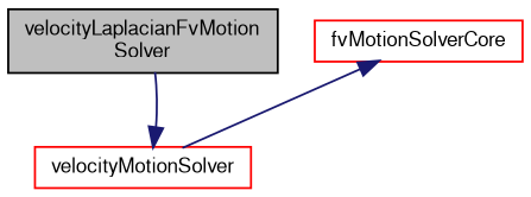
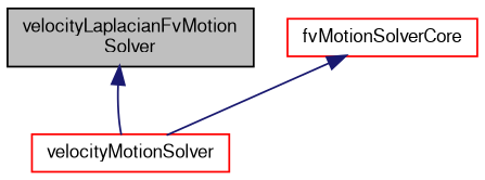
  digraph {
    node [color=red fontname=FreeSans fontsize=10 shape=record]
    edge [color=midnightblue dir=back fontname=FreeSans fontsize=10 labelfontname=FreeSans labelfontsize=10 style=solid]
    n1 [color=black fillcolor=grey75 fontcolor=black height=0.2 label="velocityLaplacianFvMotion\lSolver" style=filled width=0.4]
    n2 [height=0.2 label=velocityMotionSolver width=0.4]
    n3 [height=0.2 label=fvMotionSolverCore width=0.4]
-   n2 -> n1
+   n1 -> n2
    n3 -> n2
  }
